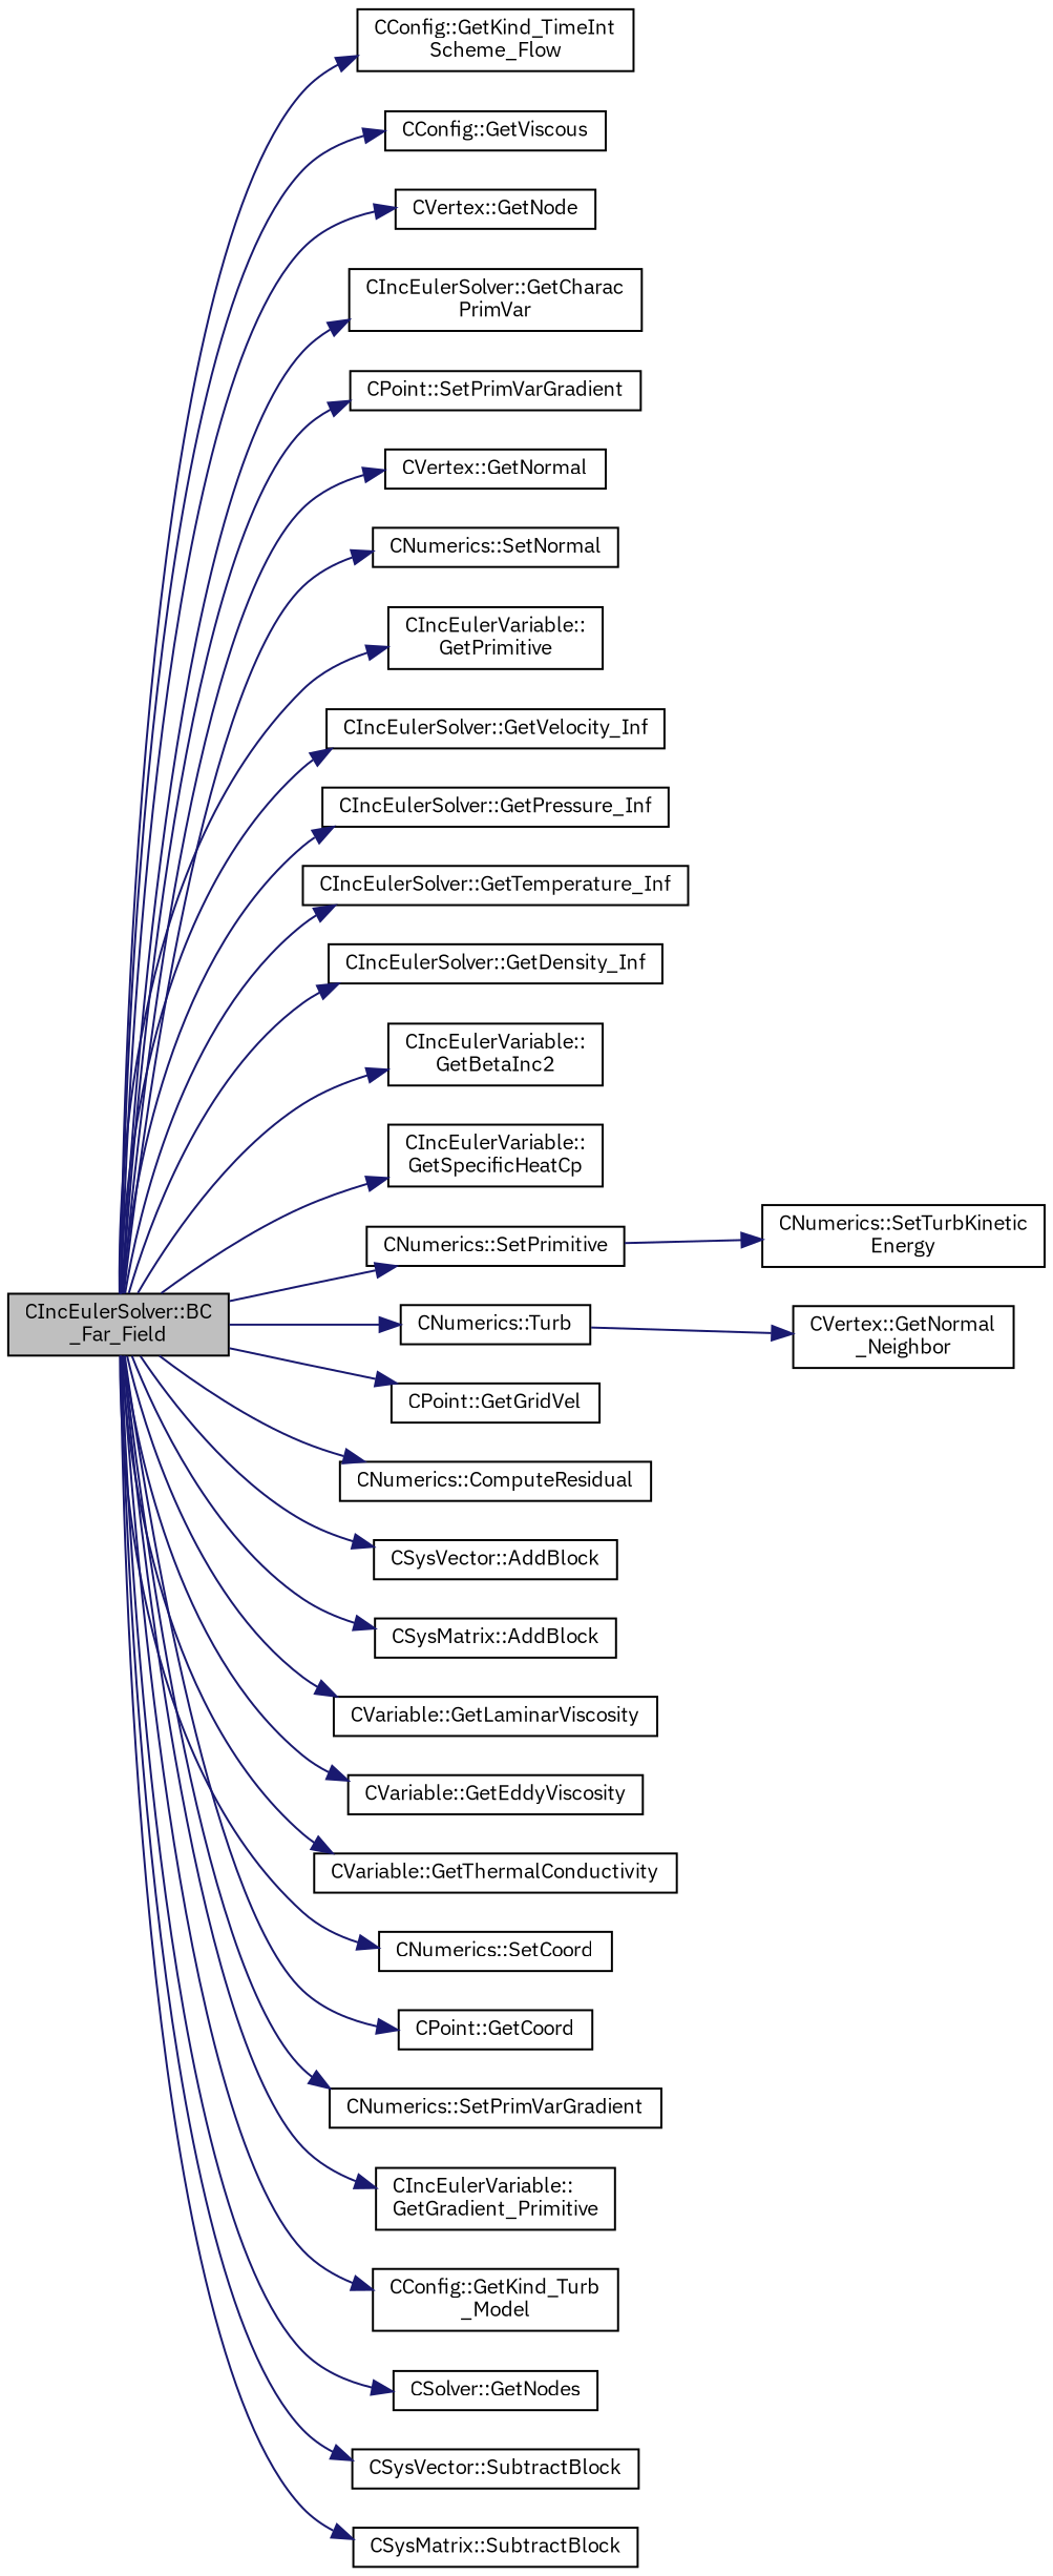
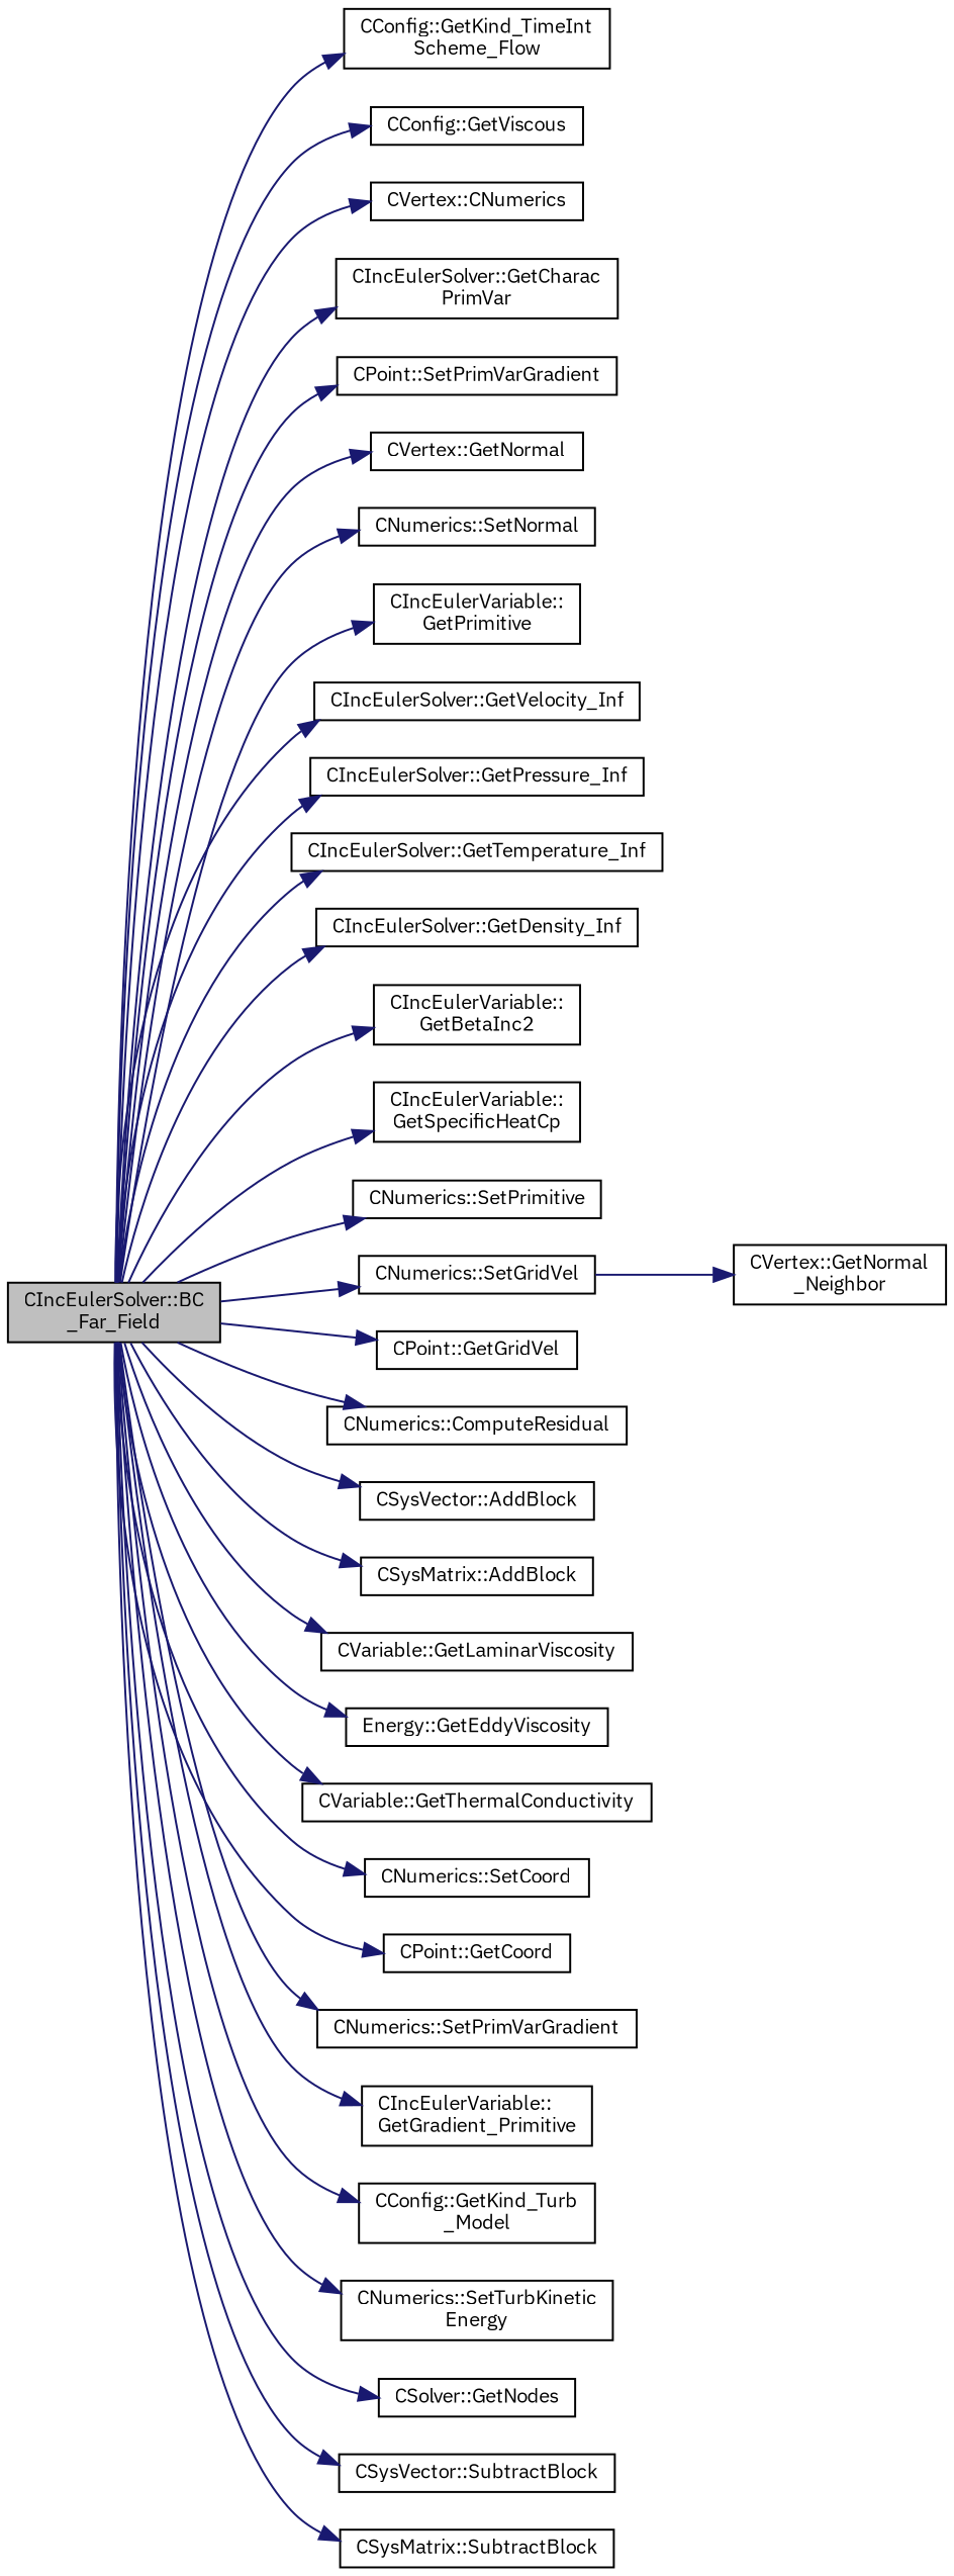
  digraph {
    fontname="IBM Plex Sans"
    rankdir=LR
    node [color=black fillcolor=white fontname="IBM Plex Sans" fontsize=10 shape=record style=filled]
    edge [color=midnightblue fontname="IBM Plex Sans" fontsize=10 labelfontname=Helvetica labelfontsize=10 style=solid]
    n1 [fillcolor=grey75 fontcolor=black height=0.2 label="CIncEulerSolver::BC\l_Far_Field" width=0.4]
    n2 [height=0.2 label="CConfig::GetKind_TimeInt\lScheme_Flow" width=0.4]
    n3 [height=0.2 label="CConfig::GetViscous" width=0.4]
-   n4 [height=0.2 label="CVertex::GetNode" width=0.4]
+   n4 [height=0.2 label="CVertex::CNumerics" width=0.4]
    n5 [height=0.2 label="CIncEulerSolver::GetCharac\lPrimVar" width=0.4]
    n6 [height=0.2 label="CPoint::SetPrimVarGradient" width=0.4]
    n7 [height=0.2 label="CVertex::GetNormal" width=0.4]
    n8 [height=0.2 label="CNumerics::SetNormal" width=0.4]
    n9 [height=0.2 label="CIncEulerVariable::\lGetPrimitive" width=0.4]
    n10 [height=0.2 label="CIncEulerSolver::GetVelocity_Inf" width=0.4]
    n11 [height=0.2 label="CIncEulerSolver::GetPressure_Inf" width=0.4]
    n12 [height=0.2 label="CIncEulerSolver::GetTemperature_Inf" width=0.4]
    n13 [height=0.2 label="CIncEulerSolver::GetDensity_Inf" width=0.4]
    n14 [height=0.2 label="CIncEulerVariable::\lGetBetaInc2" width=0.4]
    n15 [height=0.2 label="CIncEulerVariable::\lGetSpecificHeatCp" width=0.4]
    n16 [height=0.2 label="CNumerics::SetPrimitive" width=0.4]
-   n17 [height=0.2 label="CNumerics::Turb" width=0.4]
+   n17 [height=0.2 label="CNumerics::SetGridVel" width=0.4]
    n18 [height=0.2 label="CPoint::GetGridVel" width=0.4]
    n19 [height=0.2 label="CNumerics::ComputeResidual" width=0.4]
    n20 [height=0.2 label="CSysVector::AddBlock" width=0.4]
    n21 [height=0.2 label="CSysMatrix::AddBlock" width=0.4]
    n22 [height=0.2 label="CVariable::GetLaminarViscosity" width=0.4]
-   n23 [height=0.2 label="CVariable::GetEddyViscosity" width=0.4]
+   n23 [height=0.2 label="Energy::GetEddyViscosity" width=0.4]
    n24 [height=0.2 label="CVariable::GetThermalConductivity" width=0.4]
    n25 [height=0.2 label="CNumerics::SetCoord" width=0.4]
    n26 [height=0.2 label="CPoint::GetCoord" width=0.4]
    n27 [height=0.2 label="CNumerics::SetPrimVarGradient" width=0.4]
    n28 [height=0.2 label="CIncEulerVariable::\lGetGradient_Primitive" width=0.4]
    n29 [height=0.2 label="CConfig::GetKind_Turb\l_Model" width=0.4]
    n30 [height=0.2 label="CNumerics::SetTurbKinetic\lEnergy" width=0.4]
    n31 [height=0.2 label="CSolver::GetNodes" width=0.4]
    n32 [height=0.2 label="CSysVector::SubtractBlock" width=0.4]
    n33 [height=0.2 label="CSysMatrix::SubtractBlock" width=0.4]
    n34 [height=0.2 label="CVertex::GetNormal\l_Neighbor" width=0.4]
    n1 -> n2
    n1 -> n3
    n1 -> n4
    n1 -> n5
    n1 -> n6
    n1 -> n7
    n1 -> n8
    n1 -> n9
    n1 -> n10
    n1 -> n11
    n1 -> n12
    n1 -> n13
    n1 -> n14
    n1 -> n15
    n1 -> n16
    n1 -> n17
    n1 -> n18
    n1 -> n19
    n1 -> n20
    n1 -> n21
    n1 -> n22
    n1 -> n23
    n1 -> n24
    n1 -> n25
    n1 -> n26
    n1 -> n27
    n1 -> n28
    n1 -> n29
-   n16 -> n30
+   n1 -> n30
    n1 -> n31
    n1 -> n32
    n1 -> n33
    n17 -> n34
  }
